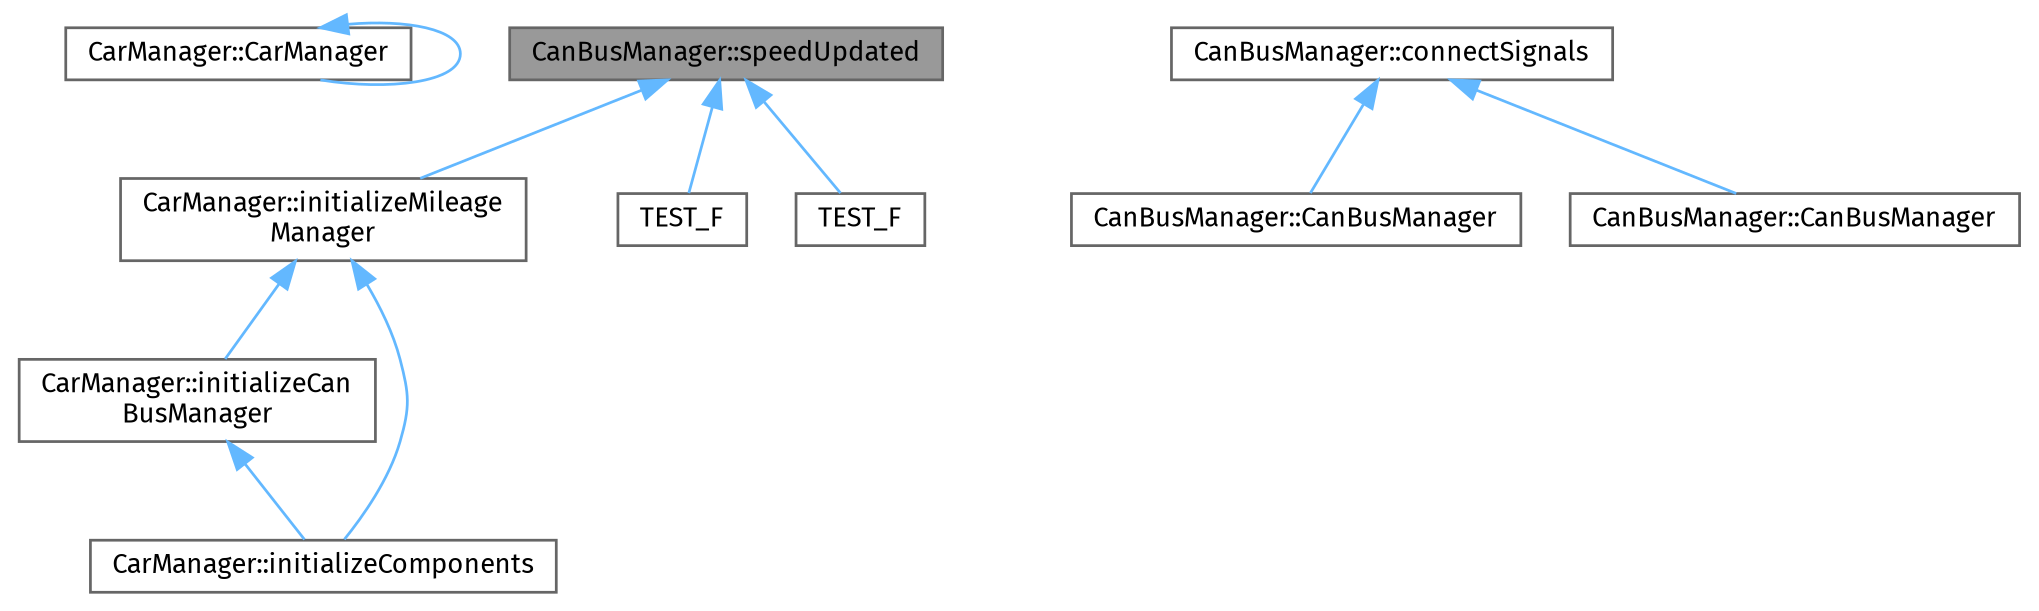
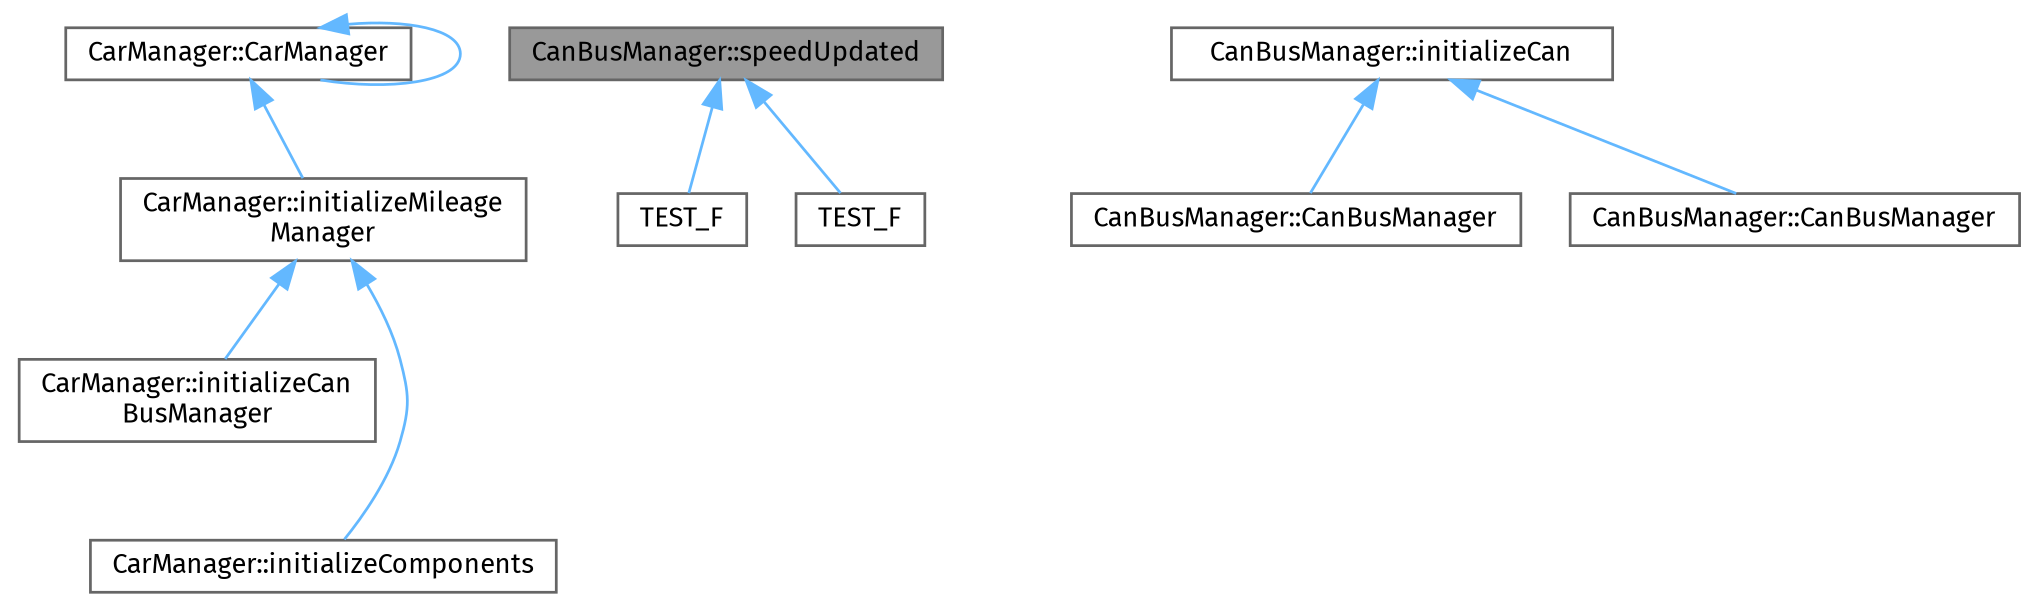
  digraph {
    fontname="Fira Sans"
    rankdir=TB
    node [color=grey40 fillcolor=white fontname="Fira Sans" fontsize=10 shape=box style=filled]
    edge [color=steelblue1 dir=back fontname="Fira Sans" fontsize=10 labelfontname=Helvetica labelfontsize=10 style=solid]
    n1 [color=gray40 fillcolor=grey60 fontcolor=black height=0.2 label="CanBusManager::speedUpdated" width=0.4]
    n2 [height=0.2 label="CarManager::initializeMileage\lManager" width=0.4]
    n3 [height=0.2 label=TEST_F width=0.4]
    n4 [height=0.2 label=TEST_F width=0.4]
-   n5 [height=0.2 label="CanBusManager::connectSignals" width=0.4]
+   n5 [height=0.2 label="CanBusManager::initializeCan" width=0.4]
    n6 [height=0.2 label="CanBusManager::CanBusManager" width=0.4]
    n7 [height=0.2 label="CanBusManager::CanBusManager" width=0.4]
    n8 [height=0.2 label="CarManager::initializeCan\lBusManager" width=0.4]
    n9 [height=0.2 label="CarManager::initializeComponents" width=0.4]
    n10 [height=0.2 label="CarManager::CarManager" width=0.4]
-   n1 -> n2
+   n10 -> n2
    n1 -> n3
    n1 -> n4
    n2 -> n8
    n2 -> n9
    n5 -> n6
    n5 -> n7
-   n8 -> n9
    n10 -> n10
  }
